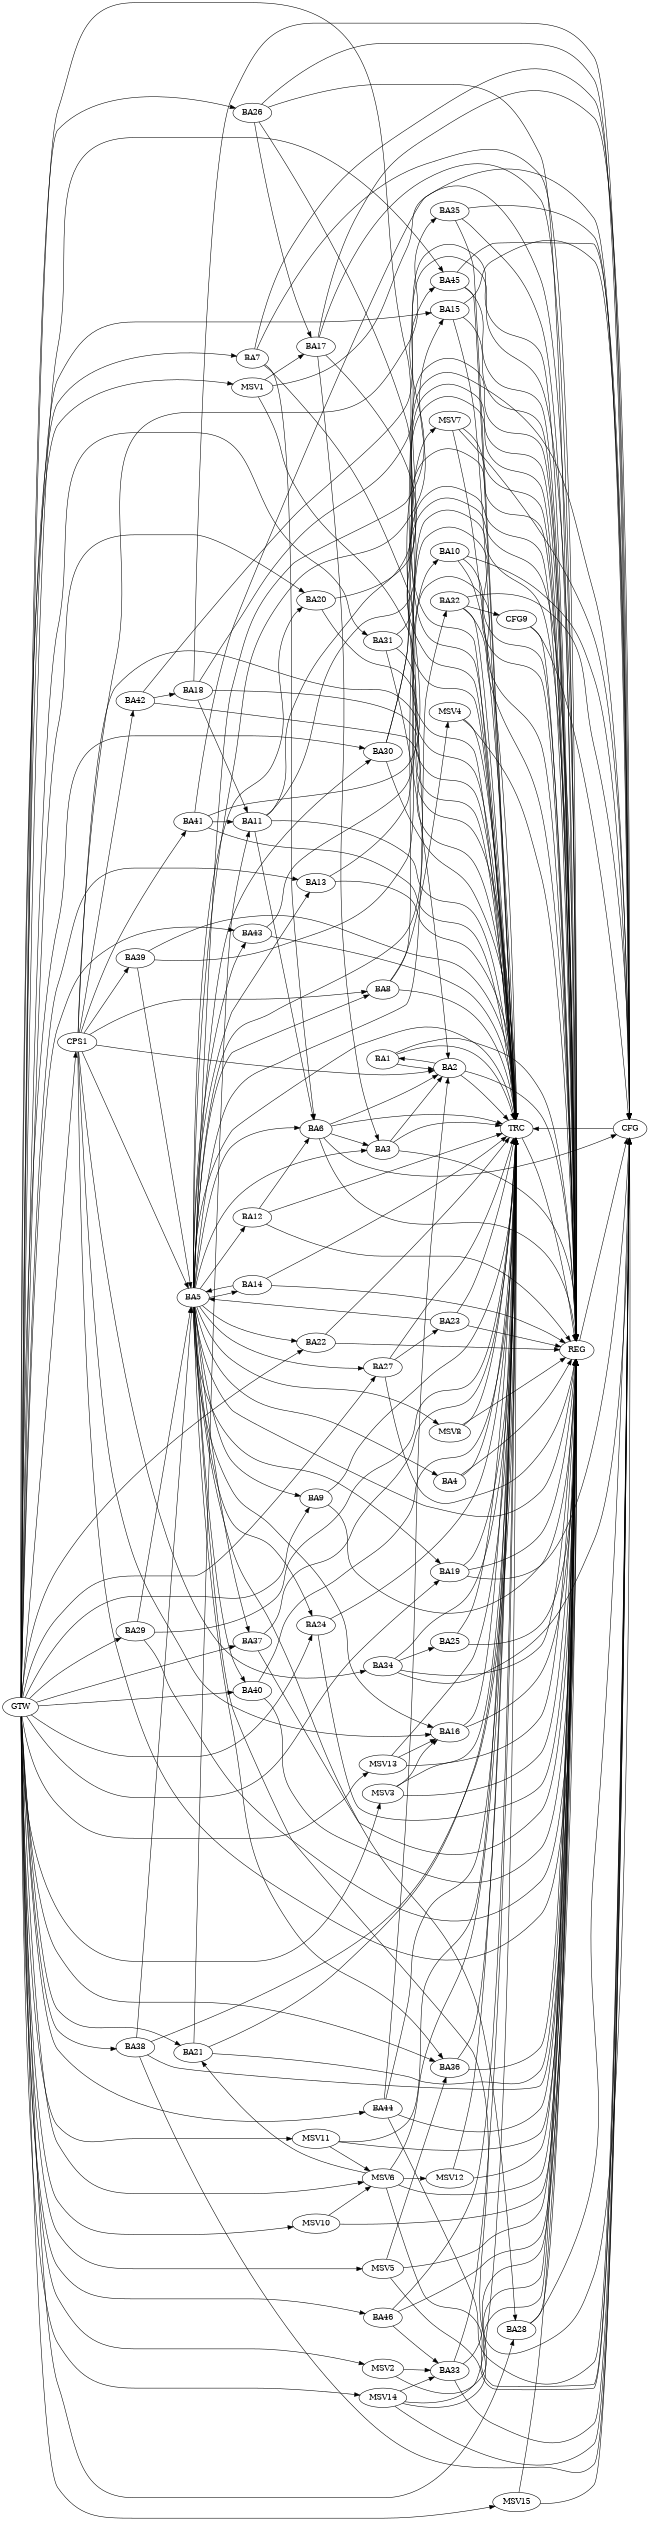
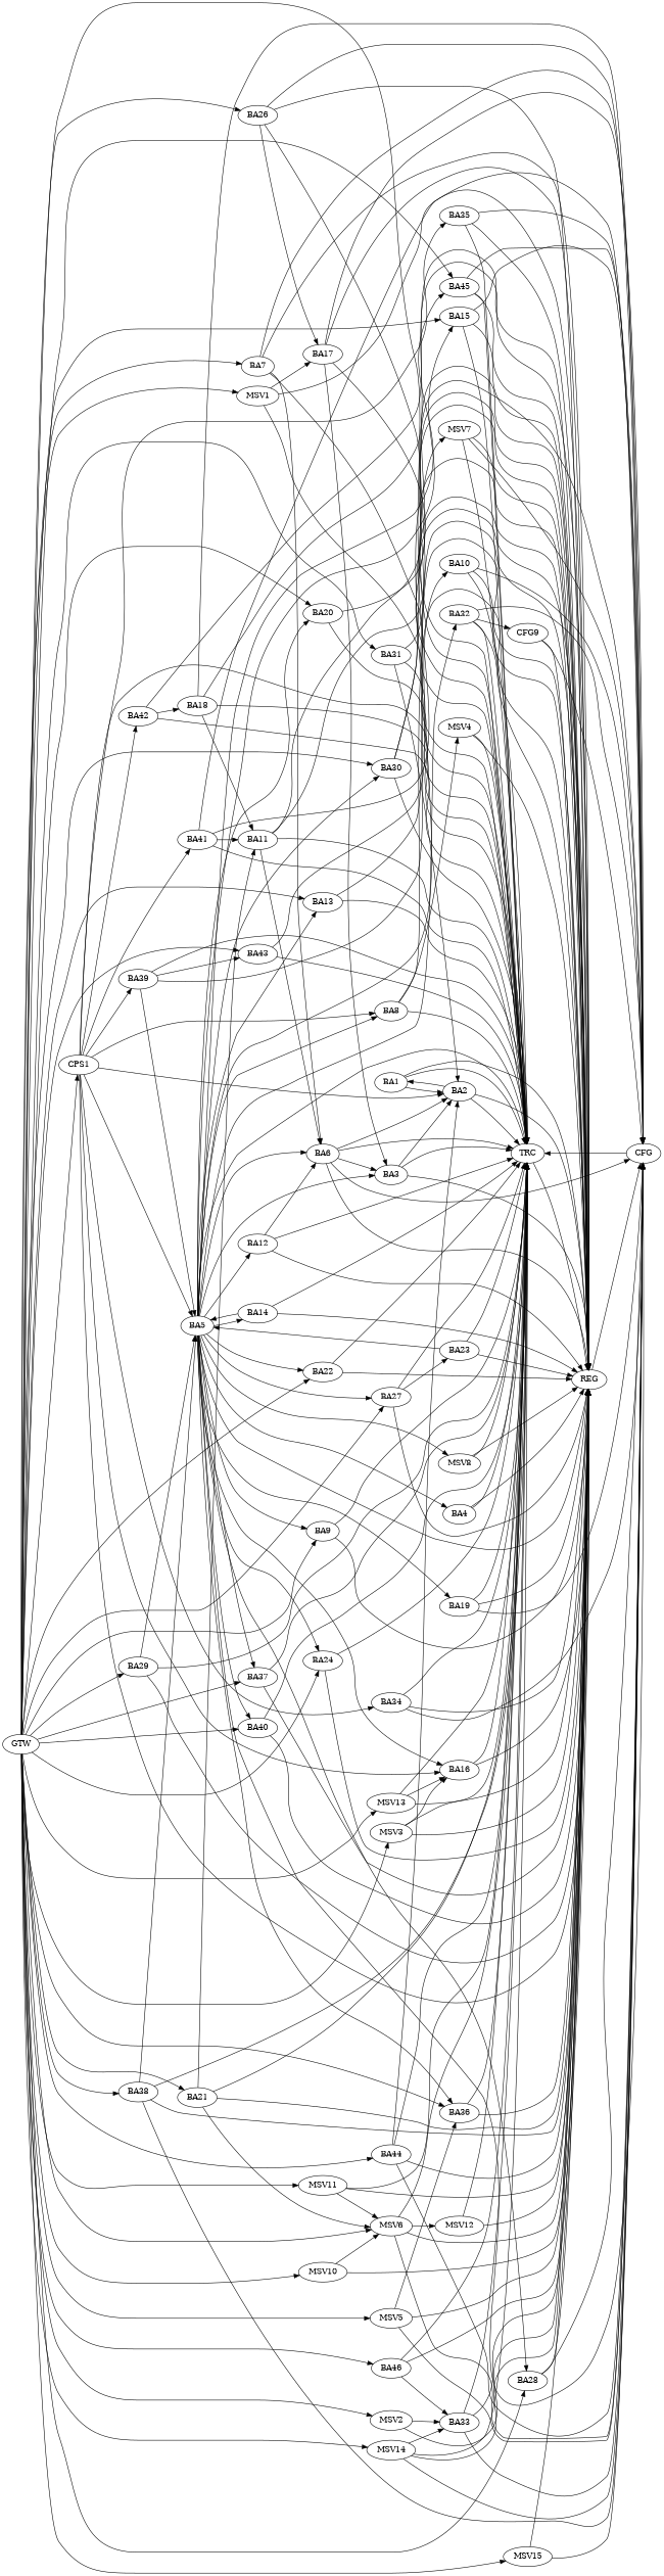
  strict digraph {
    rankdir=LR
    n1 [label=BA1]
    n2 [label=BA2]
    n3 [label=REG]
    n4 [label=TRC]
    n5 [label=CFG]
    n6 [label=BA3]
    n7 [label=BA4]
    n8 [label=BA5]
    n9 [label=BA6]
    n10 [label=BA8]
    n11 [label=BA9]
    n12 [label=BA10]
    n13 [label=BA12]
    n14 [label=BA13]
    n15 [label=BA14]
    n16 [label=BA15]
    n17 [label=BA16]
    n18 [label=BA19]
    n19 [label=BA20]
    n20 [label=BA22]
    n21 [label=BA24]
    n22 [label=BA28]
    n23 [label=BA30]
    n24 [label=BA32]
    n25 [label=BA36]
    n26 [label=BA37]
    n27 [label=BA40]
    n28 [label=BA43]
    n29 [label=BA45]
    n30 [label=MSV8]
    n31 [label=BA27]
    n32 [label=MSV4]
    n33 [label=MSV7]
    n34 [label=CFG9]
    n35 [label=BA35]
    n36 [label=BA7]
    n37 [label=BA11]
    n38 [label=BA17]
    n39 [label=BA18]
    n40 [label=BA21]
    n41 [label=BA23]
-   n42 [label=BA25]
    n43 [label=BA26]
    n44 [label=BA29]
    n45 [label=BA31]
    n46 [label=BA33]
    n47 [label=BA34]
    n48 [label=BA38]
    n49 [label=BA39]
    n50 [label=BA41]
    n51 [label=BA42]
    n52 [label=BA44]
    n53 [label=BA46]
    n54 [label=CPS1]
    n55 [label=GTW]
    n56 [label=MSV1]
    n57 [label=MSV2]
    n58 [label=MSV3]
    n59 [label=MSV5]
    n60 [label=MSV6]
    n61 [label=MSV10]
    n62 [label=MSV11]
    n63 [label=MSV13]
    n64 [label=MSV14]
    n65 [label=MSV15]
    n66 [label=MSV12]
    n1 -> n2
    n1 -> n3
    n1 -> n4
    n2 -> n1
    n2 -> n3
    n2 -> n4
    n3 -> n5
    n4 -> n3
    n5 -> n4
    n6 -> n2
    n6 -> n3
    n6 -> n4
    n7 -> n3
    n7 -> n4
    n8 -> n3
    n8 -> n4
    n8 -> n5
    n8 -> n6
    n8 -> n7
    n8 -> n9
    n8 -> n10
    n8 -> n11
    n8 -> n12
    n8 -> n13
    n8 -> n14
    n8 -> n15
    n8 -> n16
    n8 -> n17
    n8 -> n18
    n8 -> n19
    n8 -> n20
    n8 -> n21
    n8 -> n22
    n8 -> n23
    n8 -> n24
    n8 -> n25
    n8 -> n26
    n8 -> n27
-   n8 -> n28
+   n49 -> n28
    n8 -> n29
    n8 -> n30
    n8 -> n31
    n9 -> n2
    n9 -> n3
    n9 -> n4
    n9 -> n5
    n9 -> n6
    n10 -> n3
    n10 -> n4
    n10 -> n32
    n11 -> n3
    n11 -> n4
    n12 -> n3
    n12 -> n4
    n12 -> n5
    n13 -> n3
    n13 -> n4
    n13 -> n9
    n14 -> n3
    n14 -> n4
    n15 -> n3
    n15 -> n4
    n15 -> n8
    n16 -> n3
    n16 -> n4
    n16 -> n5
    n17 -> n3
    n17 -> n4
    n18 -> n3
    n18 -> n4
    n18 -> n5
    n19 -> n3
    n19 -> n4
    n20 -> n3
    n20 -> n4
    n21 -> n3
    n21 -> n4
    n22 -> n3
    n22 -> n5
    n23 -> n3
    n23 -> n4
    n23 -> n33
    n24 -> n3
    n24 -> n4
    n24 -> n5
    n24 -> n34
    n25 -> n3
    n25 -> n4
    n26 -> n3
    n26 -> n4
    n27 -> n3
    n27 -> n4
    n28 -> n3
    n28 -> n4
    n29 -> n3
    n29 -> n4
    n29 -> n5
    n30 -> n3
    n30 -> n4
    n31 -> n3
    n31 -> n4
    n31 -> n41
    n32 -> n3
    n32 -> n4
    n33 -> n3
    n33 -> n4
    n33 -> n5
    n34 -> n3
    n34 -> n5
    n35 -> n3
    n35 -> n4
    n35 -> n5
    n36 -> n3
    n36 -> n4
    n36 -> n5
    n36 -> n9
    n37 -> n3
    n37 -> n4
    n37 -> n5
    n37 -> n9
    n38 -> n3
    n38 -> n4
    n38 -> n5
    n38 -> n6
    n39 -> n3
    n39 -> n4
    n39 -> n5
    n39 -> n37
    n40 -> n3
    n40 -> n4
    n40 -> n37
    n41 -> n3
    n41 -> n4
    n41 -> n8
-   n42 -> n3
-   n42 -> n4
    n43 -> n3
    n43 -> n4
    n43 -> n5
    n43 -> n38
    n44 -> n3
    n44 -> n4
    n44 -> n8
    n45 -> n2
    n45 -> n3
    n45 -> n4
    n46 -> n3
    n46 -> n4
    n46 -> n5
    n47 -> n3
    n47 -> n4
    n47 -> n5
-   n47 -> n42
    n48 -> n3
    n48 -> n4
    n48 -> n5
    n48 -> n8
    n49 -> n3
    n49 -> n4
    n49 -> n8
    n50 -> n3
    n50 -> n4
    n50 -> n5
    n50 -> n37
    n51 -> n3
    n51 -> n4
    n51 -> n39
    n52 -> n2
    n52 -> n3
    n52 -> n4
    n52 -> n5
    n53 -> n3
    n53 -> n4
    n53 -> n46
    n54 -> n2
    n54 -> n3
    n54 -> n4
    n54 -> n8
    n54 -> n10
    n54 -> n17
    n54 -> n35
    n54 -> n47
    n54 -> n49
    n54 -> n50
    n54 -> n51
    n55 -> n4
    n55 -> n11
    n55 -> n14
    n55 -> n16
-   n55 -> n18
    n55 -> n19
    n55 -> n20
    n55 -> n21
    n55 -> n22
    n55 -> n23
    n55 -> n25
    n55 -> n26
    n55 -> n27
    n55 -> n28
    n55 -> n29
    n55 -> n31
    n55 -> n36
    n55 -> n40
    n55 -> n43
    n55 -> n44
    n55 -> n45
    n55 -> n48
    n55 -> n52
    n55 -> n53
    n55 -> n54
    n55 -> n56
    n55 -> n57
    n55 -> n58
    n55 -> n59
    n55 -> n60
    n55 -> n61
    n55 -> n62
    n55 -> n63
    n55 -> n64
    n55 -> n65
    n56 -> n3
    n56 -> n4
    n56 -> n38
    n57 -> n3
    n57 -> n46
    n58 -> n3
    n58 -> n4
    n58 -> n17
    n59 -> n3
    n59 -> n5
    n59 -> n25
    n60 -> n3
    n60 -> n4
    n60 -> n5
-   n60 -> n40
+   n40 -> n60
    n60 -> n66
    n61 -> n3
    n61 -> n60
    n62 -> n3
    n62 -> n4
    n62 -> n60
    n63 -> n3
    n63 -> n4
    n63 -> n17
    n64 -> n3
    n64 -> n4
    n64 -> n5
    n64 -> n46
    n65 -> n3
    n65 -> n5
    n66 -> n3
    n66 -> n4
  }
